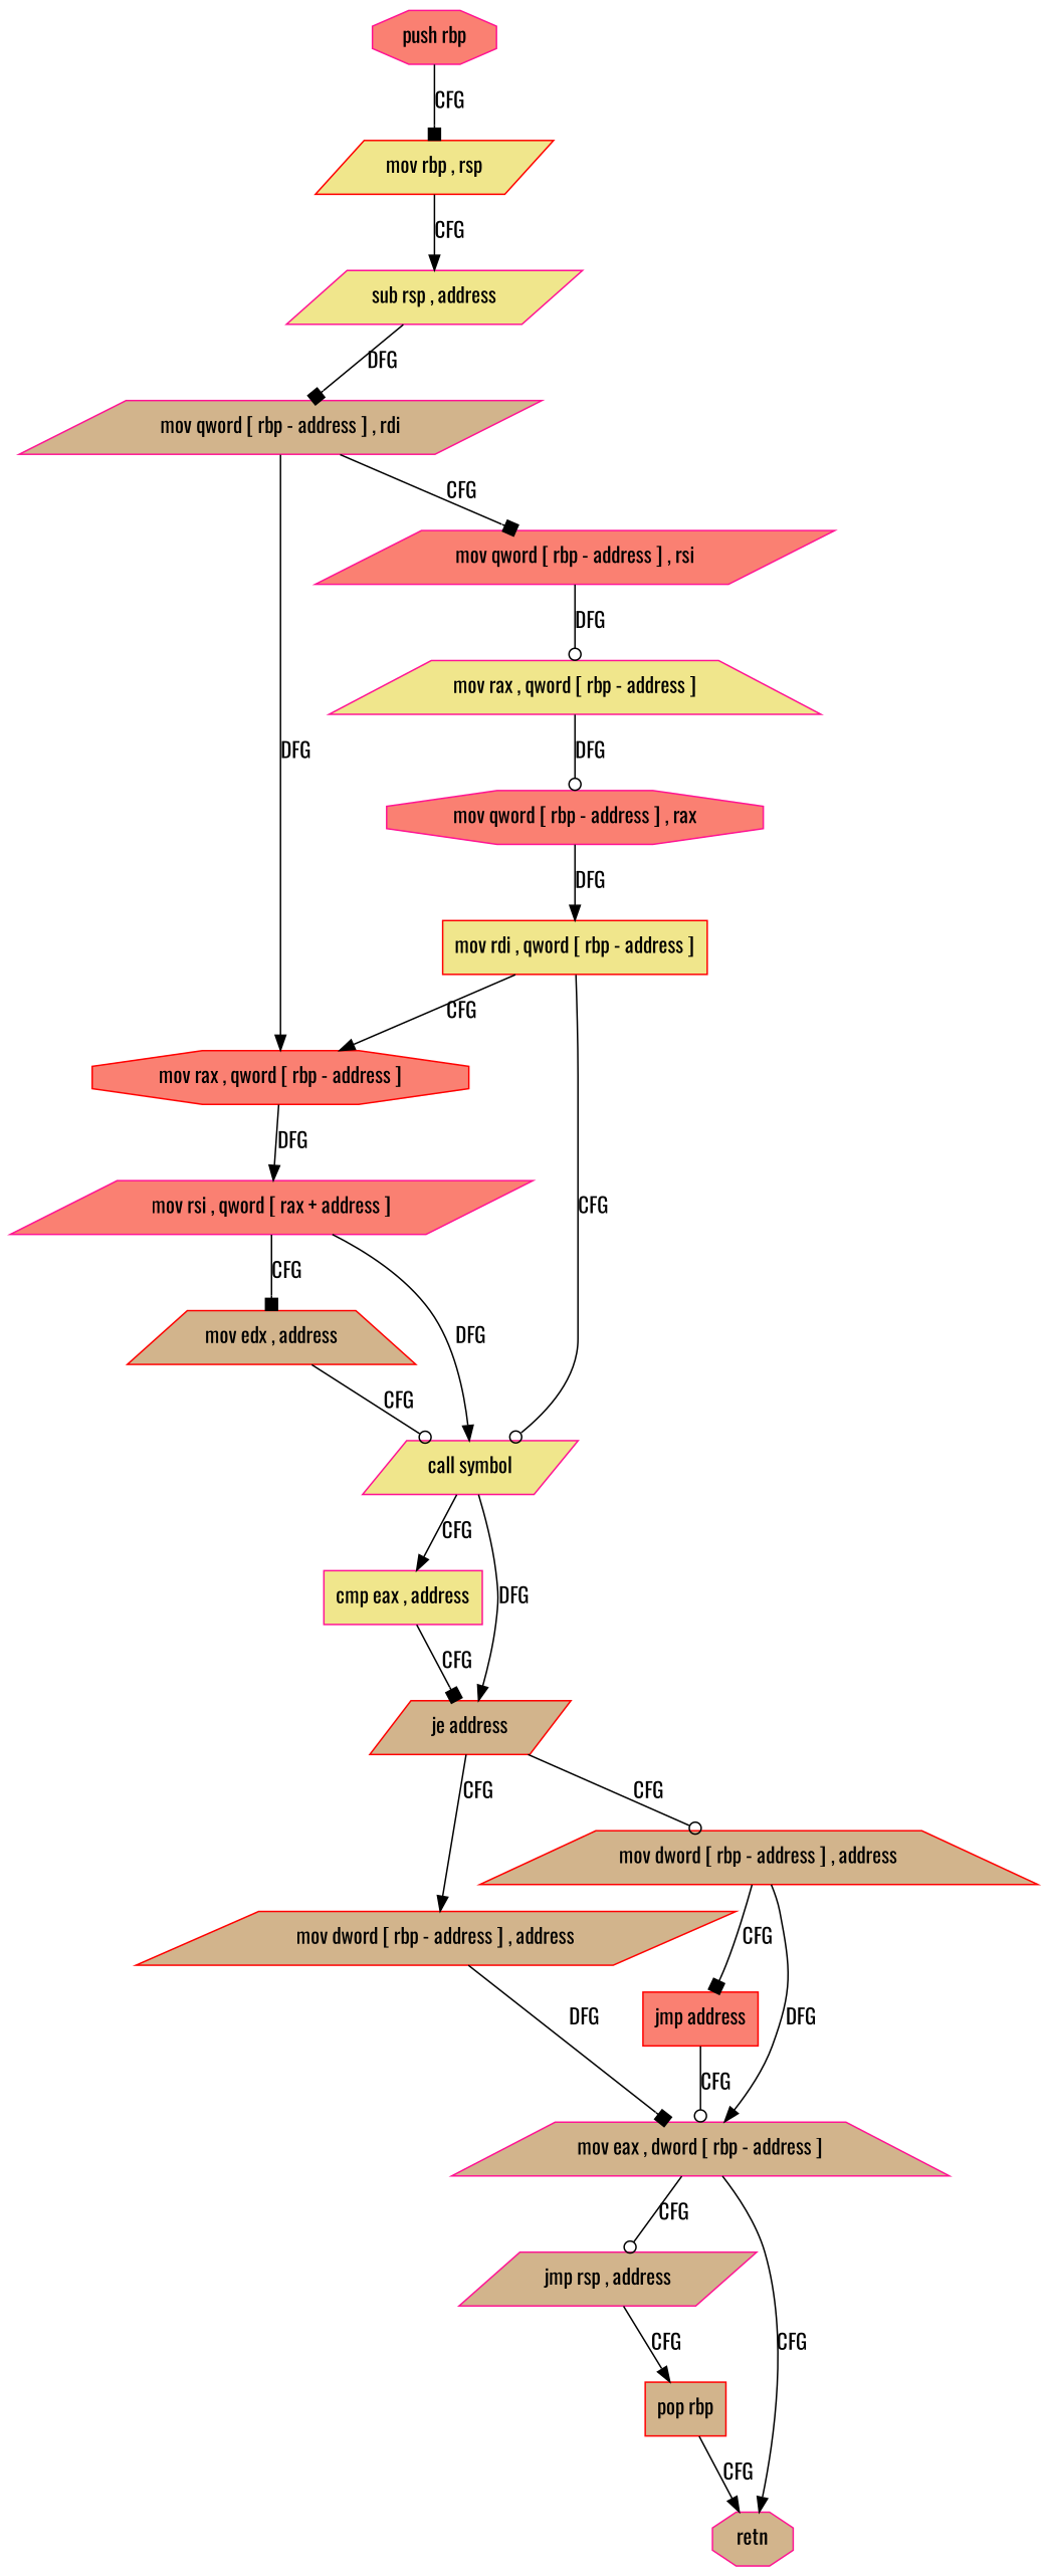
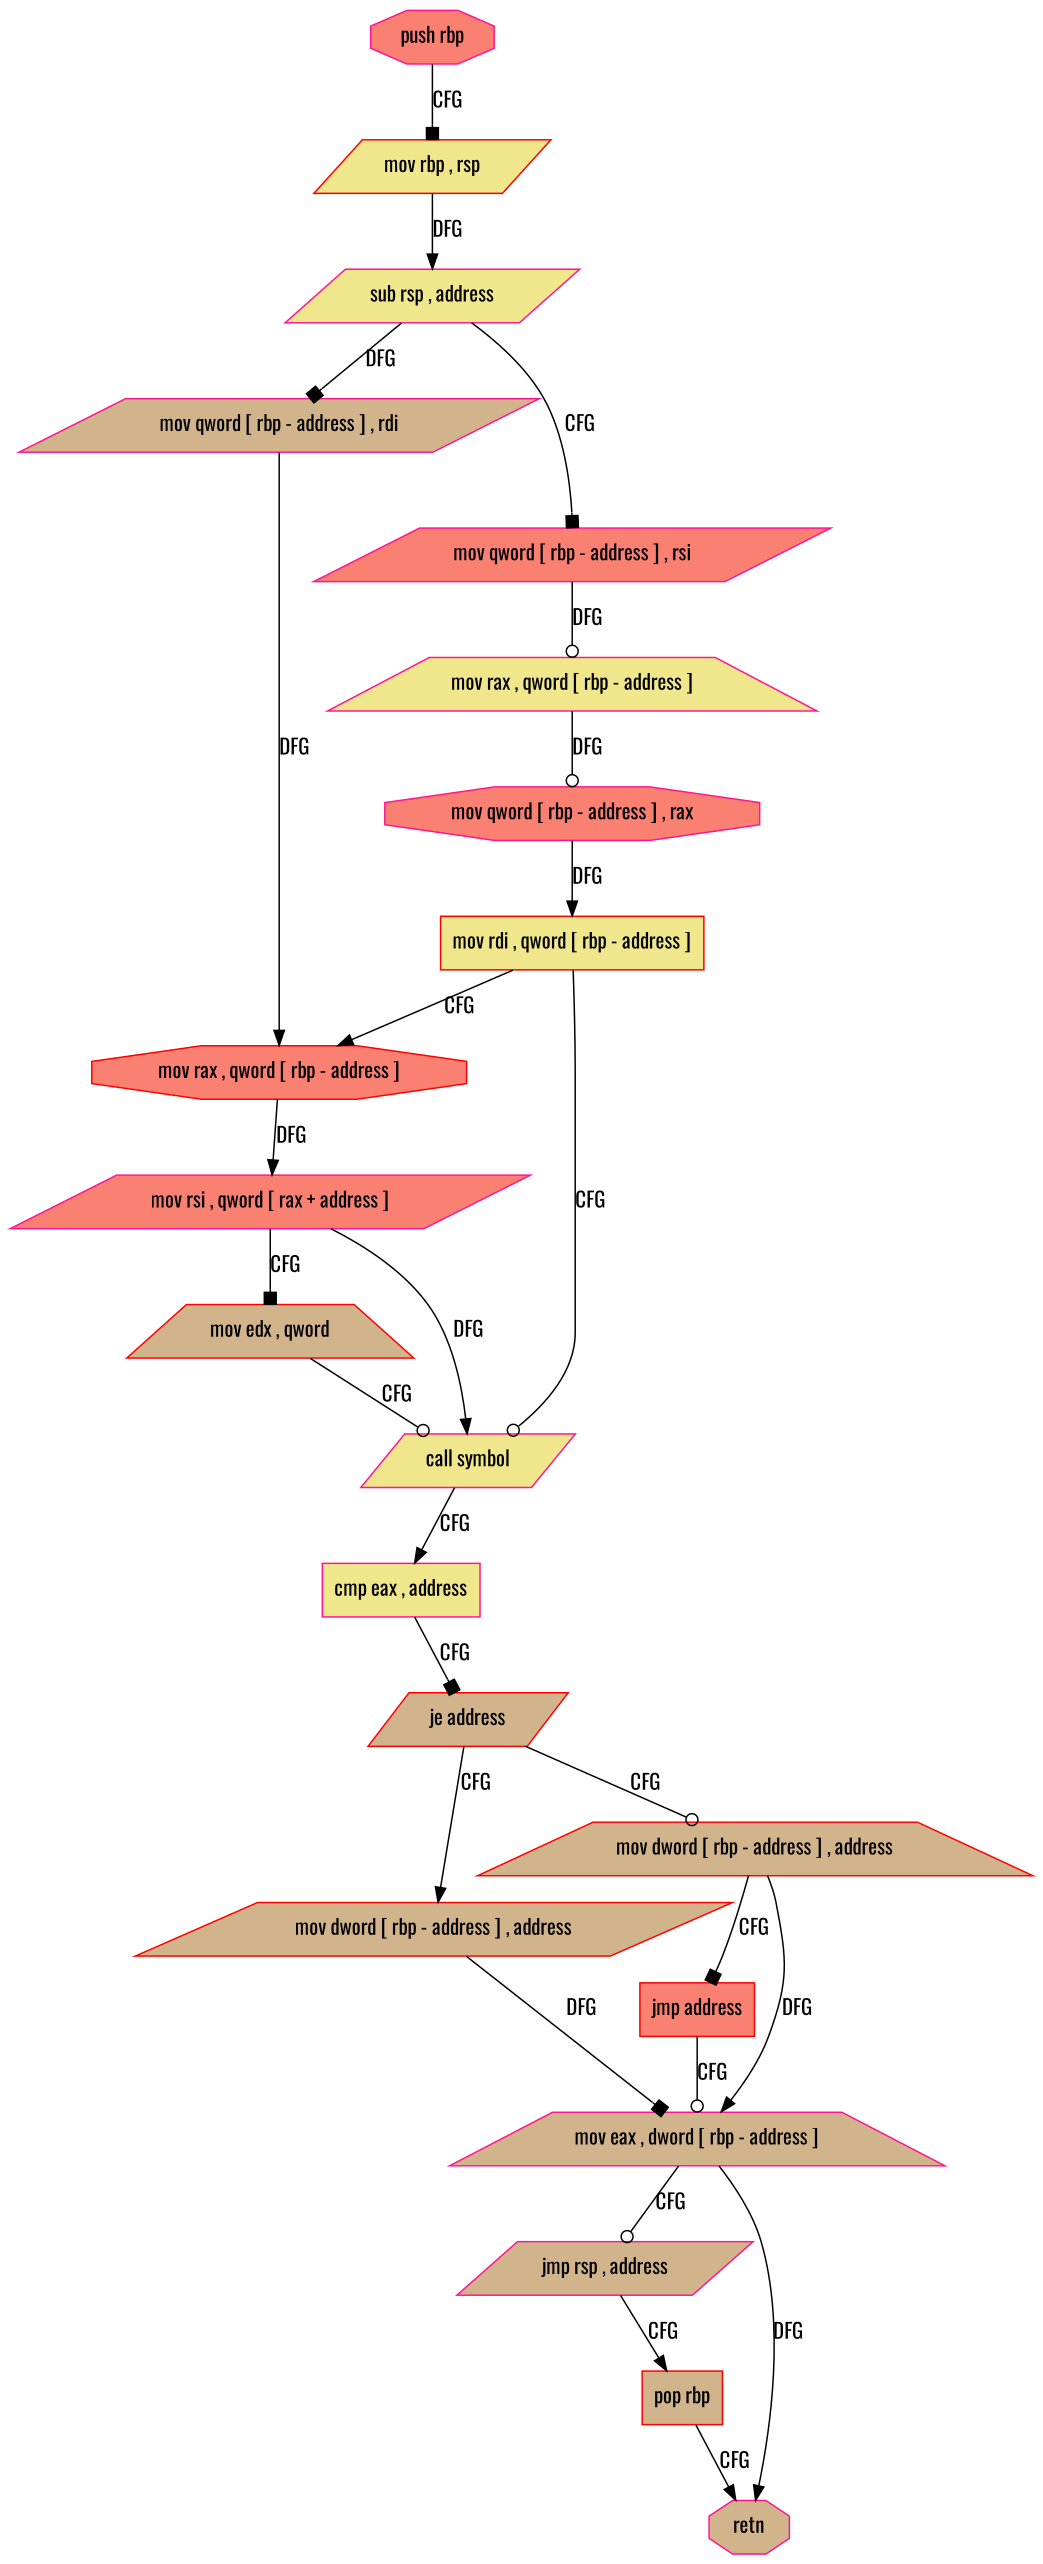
  digraph {
    fontname=Oswald
    node [color=deeppink fillcolor=tan fontname=Oswald shape=parallelogram style=filled]
    edge [arrowhead=normal fontname=Oswald]
    n1 [fillcolor=salmon label="push rbp" shape=octagon]
    n2 [color=red fillcolor=khaki label="mov rbp , rsp"]
    n3 [fillcolor=khaki label="sub rsp , address"]
    n4 [label="mov qword [ rbp - address ] , rdi"]
    n5 [fillcolor=salmon label="mov qword [ rbp - address ] , rsi"]
    n6 [color=red fillcolor=salmon label="mov rax , qword [ rbp - address ]" shape=octagon]
    n7 [fillcolor=khaki label="mov rax , qword [ rbp - address ]" shape=trapezium]
    n8 [fillcolor=salmon label="mov rsi , qword [ rax + address ]"]
    n9 [fillcolor=salmon label="mov qword [ rbp - address ] , rax" shape=octagon]
    n10 [color=red fillcolor=khaki label="mov rdi , qword [ rbp - address ]" shape=box]
    n11 [fillcolor=khaki label="call symbol"]
    n12 [fillcolor=khaki label="cmp eax , address" shape=box]
    n13 [color=red label="je address"]
-   n14 [color=red label="mov edx , address" shape=trapezium]
+   n14 [color=red label="mov edx , qword" shape=trapezium]
    n15 [color=red label="mov dword [ rbp - address ] , address"]
    n16 [color=red label="mov dword [ rbp - address ] , address" shape=trapezium]
    n17 [label="mov eax , dword [ rbp - address ]" shape=trapezium]
    n18 [color=red fillcolor=salmon label="jmp address" shape=box]
    n19 [label="jmp rsp , address"]
    n20 [label=retn shape=octagon]
    n21 [color=red label="pop rbp" shape=box]
    n1 -> n2 [arrowhead=box label=CFG]
-   n2 -> n3 [label=CFG]
+   n2 -> n3 [label=DFG]
    n3 -> n4 [arrowhead=box label=DFG]
-   n4 -> n5 [arrowhead=box label=CFG]
+   n3 -> n5 [arrowhead=box label=CFG]
    n4 -> n6 [label=DFG]
    n5 -> n7 [arrowhead=odot label=DFG]
    n6 -> n8 [label=DFG]
    n7 -> n9 [arrowhead=odot label=DFG]
    n8 -> n11 [label=DFG]
    n8 -> n14 [arrowhead=box label=CFG]
    n9 -> n10 [label=DFG]
    n10 -> n6 [label=CFG]
    n10 -> n11 [arrowhead=odot label=CFG]
    n11 -> n12 [label=CFG]
-   n11 -> n13 [label=DFG]
    n12 -> n13 [arrowhead=box label=CFG]
    n13 -> n15 [label=CFG]
    n13 -> n16 [arrowhead=odot label=CFG]
    n14 -> n11 [arrowhead=odot label=CFG]
    n15 -> n17 [arrowhead=box label=DFG]
    n16 -> n17 [label=DFG]
    n16 -> n18 [arrowhead=box label=CFG]
    n17 -> n19 [arrowhead=odot label=CFG]
-   n17 -> n20 [label=CFG]
+   n17 -> n20 [label=DFG]
    n18 -> n17 [arrowhead=odot label=CFG]
    n19 -> n21 [label=CFG]
    n21 -> n20 [label=CFG]
  }
